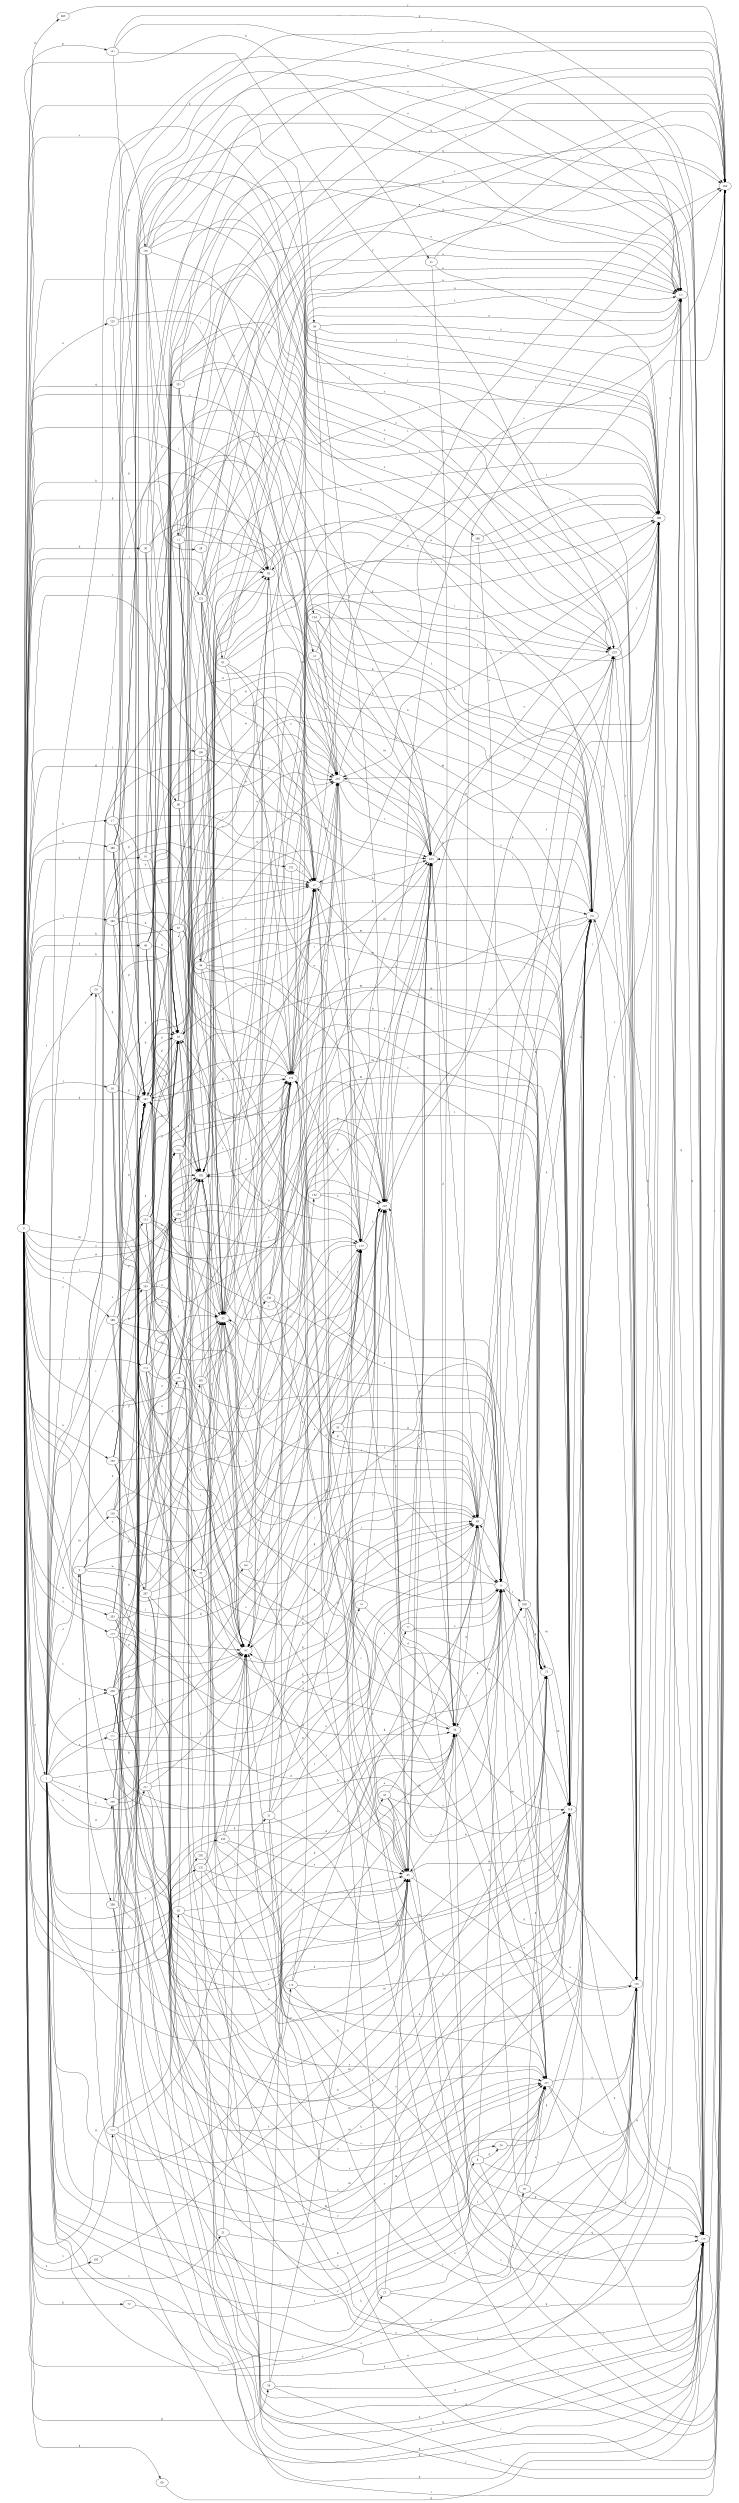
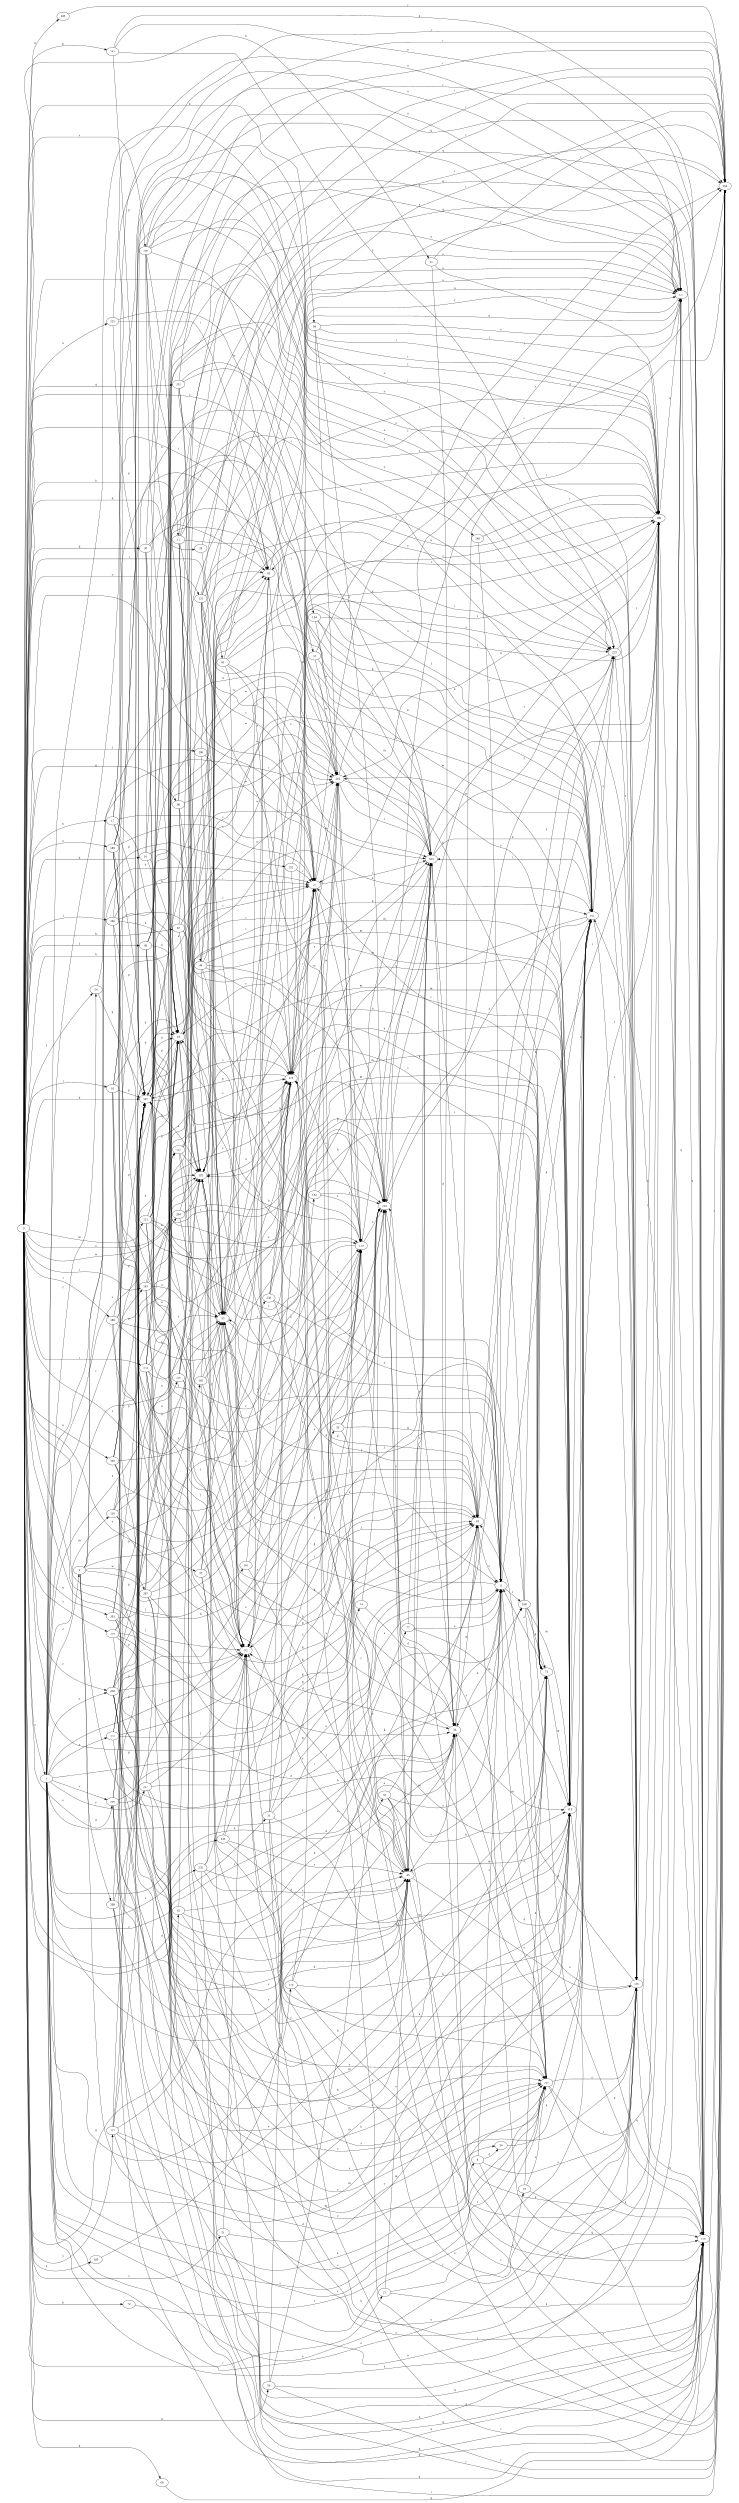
  strict digraph {
    fontname="Liberation Serif"
    rankdir=LR
    node [fontname="Liberation Serif"]
    edge [fontname="Liberation Serif"]
    0
    1
    11
    16
    17
    18
    21
    24
    27
    28
    30
    31
    37
    49
    51
    53
    54
    56
    59
    n20 [label=80]
    62
    65
    67
    68
    72
    77
    81
    84
    91
    92
    94
    102
    106
    113
    125
    131
    135
    141
    147
    148
    151
    163
    165
    174
    180
    185
    189
    190
    194
    198
    200
-   202
    203
    204
    205
    212
    214
    230
    2
    8
    32
    39
    63
    73
    82
    101
    108
    116
    118
    126
    127
    136
    152
    170
    171
    173
    201
    227
    229
    233
    235
    55
    44
    156
    183
    220
    164
    9
    210
    192
    45
    36
    109
    239
    34
    182
    207
    208
    238
    0 -> 1 [label=a]
    0 -> 11 [label=b]
    0 -> 16 [label=b]
    0 -> 17 [label=b]
    0 -> 18 [label=b]
    0 -> 21 [label=c]
    0 -> 24 [label=c]
    0 -> 27 [label=c]
    0 -> 28 [label=d]
    0 -> 30 [label=d]
    0 -> 31 [label=d]
    0 -> 37 [label=e]
    0 -> 49 [label=f]
    0 -> 51 [label=f]
    0 -> 53 [label=f]
    0 -> 54 [label=f]
    0 -> 56 [label=g]
    0 -> 59 [label=g]
    0 -> n20 [label=g]
    0 -> 62 [label=g]
    0 -> 65 [label=h]
    0 -> 67 [label=h]
    0 -> 68 [label=h]
    0 -> 72 [label=h]
    0 -> 77 [label=i]
    0 -> 81 [label=i]
    0 -> 84 [label=j]
    0 -> 91 [label=j]
    0 -> 92 [label=j]
    0 -> 94 [label=k]
    0 -> 102 [label=l]
    0 -> 106 [label=l]
    0 -> 113 [label=m]
    0 -> 125 [label=n]
    0 -> 131 [label=o]
    0 -> 135 [label=o]
    0 -> 141 [label=p]
    0 -> 147 [label=p]
    0 -> 148 [label=q]
    0 -> 151 [label=q]
    0 -> 163 [label=r]
    0 -> 165 [label=s]
    0 -> 174 [label=t]
    0 -> 180 [label=t]
    0 -> 185 [label=u]
    0 -> 189 [label=u]
    0 -> 190 [label=u]
    0 -> 194 [label=v]
    0 -> 198 [label=v]
    0 -> 200 [label=v]
-   0 -> 202 [label=w]
    0 -> 203 [label=w]
    0 -> 204 [label=w]
    0 -> 205 [label=w]
    0 -> 212 [label=x]
    0 -> 214 [label=x]
    0 -> 230 [label=z]
    1 -> 54 [label=f]
    1 -> 92 [label=j]
    1 -> 135 [label=o]
    1 -> 163 [label=r]
    1 -> 200 [label=v]
    1 -> 230 [label=z]
    1 -> 2 [label=a]
    1 -> 8 [label=a]
    1 -> 32 [label=d]
    1 -> 39 [label=e]
    1 -> 63 [label=g]
    1 -> 73 [label=h]
    1 -> 82 [label=i]
    1 -> 101 [label=k]
    1 -> 108 [label=l]
    1 -> 116 [label=m]
    1 -> 118 [label=m]
    1 -> 126 [label=n]
    1 -> 127 [label=n]
    1 -> 136 [label=o]
    1 -> 152 [label=q]
    1 -> 170 [label=s]
    1 -> 171 [label=s]
    1 -> 173 [label=s]
    1 -> 201 [label=v]
    1 -> 227 [label=y]
    1 -> 229 [label=y]
    1 -> 233 [label=z]
    1 -> 235 [label=z]
    11 -> 27 [label=c]
    11 -> 127 [label=n]
    11 -> 229 [label=y]
    11 -> 55 [label=f]
    11 -> 44 [label=e]
    11 -> 156 [label=q]
    11 -> 183 [label=m]
    11 -> 220 [label=x]
    16 -> 18 [label=b]
    16 -> 101 [label=k]
    16 -> 118 [label=m]
    16 -> 220 [label=x]
    16 -> 164 [label=r]
    17 -> 18 [label=b]
    17 -> 27 [label=c]
    17 -> 147 [label=p]
    17 -> 127 [label=n]
    17 -> 164 [label=r]
    17 -> 9 [label=a]
    18 -> 147 [label=p]
    18 -> 82 [label=i]
    18 -> 118 [label=m]
    18 -> 201 [label=v]
    18 -> 210 [label=w]
    18 -> 192 [label=u]
    21 -> 201 [label=v]
    21 -> 156 [label=q]
    21 -> 45 [label=e]
    24 -> 220 [label=x]
    24 -> 36 [label=d]
    27 -> 173 [label=s]
    27 -> 156 [label=q]
    27 -> 183 [label=t]
    27 -> 220 [label=x]
    27 -> 210 [label=w]
    28 -> 127 [label=n]
    28 -> 55 [label=f]
    30 -> 18 [label=b]
    30 -> 73 [label=h]
    30 -> 82 [label=i]
    30 -> 55 [label=f]
    30 -> 183 [label=t]
    30 -> 109 [label=l]
    31 -> 118 [label=m]
    31 -> 136 [label=o]
    31 -> 173 [label=s]
    31 -> 220 [label=x]
    31 -> 164 [label=r]
    31 -> 9 [label=a]
    31 -> 239 [label=z]
    37 -> 201 [label=v]
    37 -> 55 [label=f]
    37 -> 156 [label=q]
    37 -> 109 [label=l]
    37 -> 239 [label=z]
    49 -> 18 [label=b]
    49 -> 92 [label=j]
    49 -> 127 [label=n]
    49 -> 229 [label=y]
    49 -> 45 [label=e]
    49 -> 109 [label=l]
    49 -> 239 [label=z]
    51 -> 92 [label=j]
    51 -> 118 [label=m]
    51 -> 156 [label=q]
    53 -> 118 [label=m]
    53 -> 164 [label=r]
    53 -> 210 [label=w]
    54 -> 147 [label=p]
    54 -> 183 [label=t]
    56 -> 173 [label=s]
    56 -> 156 [label=q]
    56 -> 164 [label=r]
    56 -> 9 [label=a]
    59 -> 63 [label=g]
    59 -> 183 [label=t]
    59 -> 45 [label=e]
    59 -> 239 [label=z]
    n20 -> 164 [label=r]
    n20 -> 9 [label=a]
    n20 -> 210 [label=w]
    n20 -> 192 [label=u]
    n20 -> 109 [label=l]
    n20 -> 239 [label=z]
    62 -> 9 [label=a]
    62 -> 192 [label=u]
    62 -> 45 [label=e]
    62 -> 36 [label=d]
    65 -> 164 [label=r]
    65 -> 36 [label=d]
    65 -> 109 [label=l]
    67 -> 173 [label=s]
    67 -> 156 [label=q]
    67 -> 9 [label=a]
    67 -> 210 [label=w]
    67 -> 192 [label=u]
    68 -> 156 [label=q]
    72 -> 101 [label=k]
    77 -> 118 [label=m]
    77 -> 183 [label=t]
    77 -> 9 [label=a]
    81 -> 92 [label=j]
    81 -> 101 [label=k]
    81 -> 127 [label=n]
    81 -> 173 [label=s]
    81 -> 109 [label=l]
    81 -> 239 [label=z]
    84 -> 82 [label=i]
    84 -> 45 [label=e]
    84 -> 239 [label=z]
    91 -> 18 [label=b]
    91 -> 27 [label=c]
    91 -> 92 [label=j]
    91 -> 147 [label=p]
    91 -> 156 [label=q]
    91 -> 210 [label=w]
    91 -> 239 [label=z]
    92 -> 82 [label=i]
    92 -> 55 [label=f]
    94 -> 127 [label=n]
    94 -> 220 [label=x]
    94 -> 210 [label=w]
    94 -> 109 [label=l]
    102 -> 18 [label=b]
    102 -> 27 [label=c]
    102 -> 147 [label=p]
    102 -> 136 [label=o]
    102 -> 173 [label=s]
    102 -> 201 [label=v]
    106 -> 27 [label=c]
    106 -> 55 [label=f]
    106 -> 164 [label=r]
    113 -> 18 [label=b]
    113 -> 63 [label=g]
    113 -> 101 [label=k]
    113 -> 173 [label=s]
    113 -> 201 [label=v]
    113 -> 55 [label=f]
    113 -> 183 [label=t]
    113 -> 220 [label=x]
    125 -> 147 [label=p]
    125 -> 82 [label=i]
    125 -> 127 [label=n]
    125 -> 210 [label=w]
    131 -> 27 [label=c]
    131 -> 63 [label=g]
    131 -> 118 [label=m]
    131 -> 127 [label=n]
    131 -> 229 [label=y]
    131 -> 55 [label=f]
    131 -> 164 [label=r]
    131 -> 109 [label=l]
    131 -> 239 [label=z]
    135 -> 63 [label=g]
    135 -> 136 [label=o]
    135 -> 173 [label=s]
    135 -> 55 [label=f]
    135 -> 164 [label=r]
    135 -> 192 [label=u]
    141 -> 147 [label=p]
    141 -> 127 [label=n]
    141 -> 229 [label=y]
    141 -> 156 [label=q]
    147 -> 18 [label=b]
    147 -> 63 [label=g]
    147 -> 101 [label=k]
    147 -> 118 [label=m]
    147 -> 173 [label=s]
    147 -> 229 [label=y]
    147 -> 220 [label=x]
    147 -> 164 [label=r]
    147 -> 210 [label=w]
    147 -> 192 [label=u]
    147 -> 109 [label=l]
    148 -> 9 [label=a]
    148 -> 109 [label=l]
    151 -> 63 [label=g]
    151 -> 82 [label=i]
    151 -> 156 [label=q]
    151 -> 183 [label=t]
    151 -> 192 [label=u]
    151 -> 109 [label=l]
    163 -> 18 [label=b]
    163 -> 101 [label=k]
    163 -> 118 [label=m]
    163 -> 173 [label=s]
    163 -> 201 [label=v]
    163 -> 45 [label=e]
    165 -> 127 [label=n]
    165 -> 55 [label=f]
    165 -> 183 [label=t]
    165 -> 9 [label=a]
    165 -> 45 [label=e]
    174 -> 18 [label=b]
    174 -> 92 [label=j]
    174 -> 101 [label=k]
    174 -> 127 [label=n]
    174 -> 55 [label=f]
    174 -> 156 [label=q]
    174 -> 220 [label=x]
    174 -> 210 [label=w]
    174 -> 36 [label=d]
    180 -> 92 [label=j]
    180 -> 147 [label=p]
    180 -> 73 [label=h]
    180 -> 127 [label=n]
    180 -> 136 [label=o]
    180 -> 201 [label=v]
    180 -> 55 [label=f]
    185 -> 36 [label=d]
    189 -> 27 [label=c]
    189 -> 147 [label=p]
    189 -> 63 [label=g]
    189 -> 82 [label=i]
    189 -> 101 [label=k]
    189 -> 136 [label=o]
    189 -> 220 [label=x]
    189 -> 239 [label=z]
    190 -> 18 [label=b]
    190 -> 147 [label=p]
    190 -> 73 [label=h]
    190 -> 173 [label=s]
    190 -> 201 [label=v]
    190 -> 220 [label=x]
    190 -> 45 [label=e]
    194 -> 101 [label=k]
    194 -> 229 [label=y]
    194 -> 183 [label=t]
    194 -> 210 [label=w]
    198 -> 18 [label=b]
    198 -> 27 [label=c]
    198 -> 127 [label=n]
    198 -> 136 [label=o]
    198 -> 156 [label=q]
    198 -> 183 [label=t]
    198 -> 164 [label=r]
    198 -> 192 [label=u]
    198 -> 109 [label=l]
    198 -> 239 [label=z]
    200 -> 18 [label=b]
    200 -> 147 [label=p]
    200 -> 63 [label=g]
    200 -> 73 [label=h]
    200 -> 118 [label=m]
    200 -> 156 [label=q]
    200 -> 192 [label=u]
-   202 -> 118 [label=m]
-   202 -> 55 [label=f]
    203 -> 27 [label=c]
    203 -> 147 [label=p]
    203 -> 63 [label=g]
    203 -> 73 [label=h]
    203 -> 101 [label=k]
    203 -> 55 [label=f]
    204 -> 27 [label=c]
    204 -> 92 [label=j]
    204 -> 118 [label=m]
    204 -> 192 [label=u]
    205 -> 164 [label=r]
    212 -> 147 [label=p]
    212 -> 118 [label=m]
    212 -> 127 [label=n]
    212 -> 173 [label=s]
    212 -> 45 [label=e]
    212 -> 36 [label=d]
    212 -> 239 [label=z]
    214 -> 18 [label=b]
    214 -> 92 [label=j]
    214 -> 147 [label=p]
    214 -> 63 [label=g]
    214 -> 136 [label=o]
    214 -> 36 [label=d]
    230 -> 92 [label=j]
    230 -> 147 [label=p]
    230 -> 73 [label=h]
    230 -> 118 [label=m]
    230 -> 173 [label=s]
    230 -> 201 [label=v]
    230 -> 220 [label=x]
    230 -> 164 [label=r]
    230 -> 192 [label=u]
    2 -> 27 [label=c]
    2 -> 108 [label=l]
    2 -> 210 [label=w]
    2 -> 239 [label=z]
    2 -> 34 [label=d]
    2 -> 182 [label=t]
    2 -> 207 [label=w]
    2 -> 208 [label=w]
    2 -> 238 [label=z]
    8 -> 136 [label=o]
    8 -> 164 [label=r]
    8 -> 9 [label=a]
    8 -> 34 [label=d]
    32 -> 73 [label=h]
    32 -> 164 [label=r]
    32 -> 9 [label=a]
    32 -> 45 [label=e]
    32 -> 109 [label=l]
    39 -> 73 [label=h]
    39 -> 201 [label=v]
    39 -> 164 [label=r]
    63 -> 92 [label=j]
    63 -> 101 [label=k]
    63 -> 229 [label=y]
    63 -> 55 [label=f]
    63 -> 156 [label=q]
    63 -> 183 [label=t]
    63 -> 9 [label=a]
    73 -> 27 [label=c]
    73 -> 118 [label=m]
    73 -> 9 [label=a]
    82 -> 173 [label=s]
    82 -> 164 [label=r]
    82 -> 192 [label=u]
    101 -> 136 [label=o]
    101 -> 229 [label=y]
    101 -> 183 [label=t]
    101 -> 220 [label=x]
    101 -> 210 [label=w]
    101 -> 192 [label=u]
    101 -> 36 [label=d]
    108 -> 92 [label=j]
    108 -> 73 [label=h]
    108 -> 118 [label=m]
    108 -> 173 [label=s]
    108 -> 201 [label=v]
    108 -> 156 [label=q]
    108 -> 109 [label=l]
    116 -> 147 [label=p]
    116 -> 63 [label=g]
    116 -> 55 [label=f]
    116 -> 156 [label=q]
    116 -> 220 [label=x]
    116 -> 192 [label=u]
    116 -> 109 [label=l]
    118 -> 101 [label=k]
    118 -> 156 [label=q]
    118 -> 192 [label=u]
    118 -> 109 [label=l]
    126 -> 27 [label=c]
    126 -> 82 [label=i]
    126 -> 127 [label=n]
    126 -> 156 [label=q]
    126 -> 192 [label=u]
    127 -> 55 [label=f]
    127 -> 156 [label=q]
    127 -> 36 [label=d]
    136 -> 92 [label=j]
    136 -> 63 [label=g]
    136 -> 82 [label=i]
    136 -> 55 [label=f]
    136 -> 156 [label=q]
    136 -> 9 [label=a]
    136 -> 192 [label=u]
    136 -> 109 [label=l]
    152 -> 27 [label=c]
    152 -> 164 [label=r]
    152 -> 109 [label=l]
    170 -> 27 [label=c]
    170 -> 63 [label=g]
    170 -> 101 [label=k]
    170 -> 109 [label=l]
    171 -> 92 [label=j]
    171 -> 147 [label=p]
    171 -> 63 [label=g]
    171 -> 118 [label=m]
    171 -> 192 [label=u]
    173 -> 27 [label=c]
    173 -> 147 [label=p]
    173 -> 73 [label=h]
    173 -> 118 [label=m]
    173 -> 127 [label=n]
    173 -> 201 [label=v]
    173 -> 210 [label=w]
    173 -> 192 [label=u]
    201 -> 92 [label=j]
    201 -> 136 [label=o]
    201 -> 156 [label=q]
    201 -> 220 [label=x]
    201 -> 9 [label=a]
    201 -> 210 [label=w]
    201 -> 109 [label=l]
    227 -> 18 [label=b]
    227 -> 92 [label=j]
    227 -> 101 [label=k]
    227 -> 9 [label=a]
    227 -> 45 [label=e]
    229 -> 27 [label=c]
    229 -> 136 [label=o]
    229 -> 9 [label=a]
    229 -> 109 [label=l]
    233 -> 92 [label=j]
    233 -> 118 [label=m]
    233 -> 220 [label=x]
    233 -> 45 [label=e]
    235 -> 55 [label=f]
    235 -> 164 [label=r]
    235 -> 45 [label=e]
    235 -> 36 [label=d]
    235 -> 239 [label=z]
    55 -> 92 [label=j]
    55 -> 173 [label=s]
    55 -> 9 [label=a]
    55 -> 36 [label=d]
    55 -> 109 [label=l]
    44 -> 73 [label=h]
    44 -> 82 [label=i]
    44 -> 101 [label=k]
    44 -> 118 [label=m]
    44 -> 173 [label=s]
    44 -> 55 [label=f]
    44 -> 164 [label=r]
    44 -> 9 [label=a]
    156 -> 92 [label=j]
    156 -> 101 [label=k]
    156 -> 173 [label=s]
    156 -> 164 [label=r]
    156 -> 45 [label=e]
    183 -> 18 [label=b]
    183 -> 92 [label=j]
    183 -> 101 [label=k]
    183 -> 229 [label=y]
    183 -> 220 [label=x]
    183 -> 45 [label=e]
    183 -> 36 [label=d]
    220 -> 18 [label=b]
    220 -> 92 [label=j]
    220 -> 229 [label=y]
    220 -> 45 [label=e]
    164 -> 27 [label=c]
    9 -> 101 [label=k]
    9 -> 108 [label=l]
    9 -> 55 [label=f]
    9 -> 192 [label=u]
    9 -> 36 [label=d]
    210 -> 92 [label=j]
    210 -> 73 [label=h]
    210 -> 55 [label=f]
    210 -> 183 [label=t]
    210 -> 164 [label=r]
    210 -> 239 [label=z]
    192 -> 55 [label=f]
    192 -> 183 [label=t]
    192 -> 9 [label=a]
    45 -> 27 [label=c]
    45 -> 92 [label=j]
    45 -> 118 [label=m]
    45 -> 136 [label=o]
    45 -> 183 [label=t]
    45 -> 220 [label=x]
    36 -> 147 [label=p]
    36 -> 63 [label=g]
    36 -> 118 [label=m]
    36 -> 220 [label=x]
    36 -> 164 [label=r]
    36 -> 45 [label=e]
    109 -> 127 [label=n]
    109 -> 173 [label=s]
    109 -> 55 [label=f]
    109 -> 156 [label=q]
    109 -> 220 [label=x]
    109 -> 210 [label=w]
    109 -> 192 [label=u]
    239 -> 18 [label=b]
    239 -> 173 [label=s]
    239 -> 55 [label=f]
    239 -> 156 [label=q]
    239 -> 220 [label=x]
    239 -> 164 [label=r]
    34 -> 101 [label=k]
    182 -> 220 [label=x]
    182 -> 210 [label=w]
    182 -> 109 [label=l]
    182 -> 239 [label=z]
    207 -> 18 [label=b]
    207 -> 136 [label=o]
    207 -> 173 [label=s]
    207 -> 210 [label=w]
    207 -> 45 [label=e]
    207 -> 36 [label=d]
    207 -> 239 [label=z]
    208 -> 147 [label=p]
    208 -> 201 [label=v]
    208 -> 156 [label=q]
    208 -> 183 [label=t]
    208 -> 45 [label=e]
    238 -> 27 [label=c]
    238 -> 118 [label=m]
    238 -> 173 [label=s]
    238 -> 183 [label=t]
    238 -> 9 [label=a]
  }
